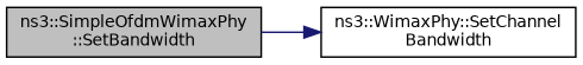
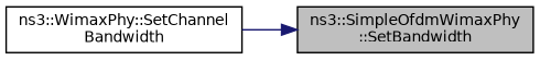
  digraph {
    rankdir=LR
    node [color=black fontname=Helvetica fontsize=10 shape=record style=filled]
    n1 [fillcolor=grey75 fontcolor=black height=0.2 label="ns3::SimpleOfdmWimaxPhy\l::SetBandwidth" width=0.4]
    n2 [fillcolor=white height=0.2 label="ns3::WimaxPhy::SetChannel\lBandwidth" width=0.4]
-   n1 -> n2 [color=midnightblue fontname=Helvetica fontsize=10 labelfontname=Helvetica labelfontsize=10 style=solid]
+   n2 -> n1 [color=midnightblue fontname=Helvetica fontsize=10 labelfontname=Helvetica labelfontsize=10 style=solid]
  }
